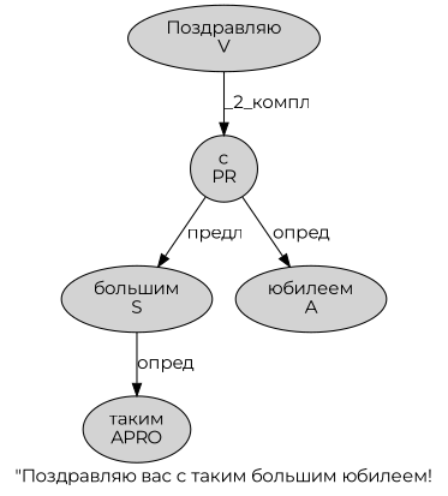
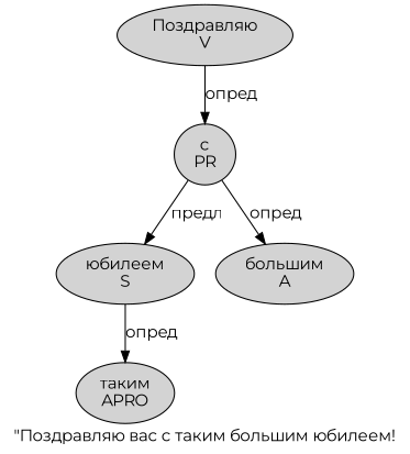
  digraph {
    fontname=Montserrat
    label="\"Поздравляю вас с таким большим юбилеем!"
    node [fillcolor=lightgray fontname=Montserrat penwidth=1 shape=ellipse style=filled]
    edge [fontname=Montserrat]
    n1 [label="Поздравляю\nV"]
    n2 [label="с\nPR"]
-   n3 [label="большим\nS"]
-   n4 [label="юбилеем\nA"]
+   n3 [label="юбилеем\nS"]
+   n4 [label="большим\nA"]
    n5 [label="таким\nAPRO"]
-   n1 -> n2 [label="_2_компл"]
+   n1 -> n2 [label="опред"]
    n2 -> n3 [label="предл"]
    n2 -> n4 [label="опред"]
    n3 -> n5 [label="опред"]
  }
